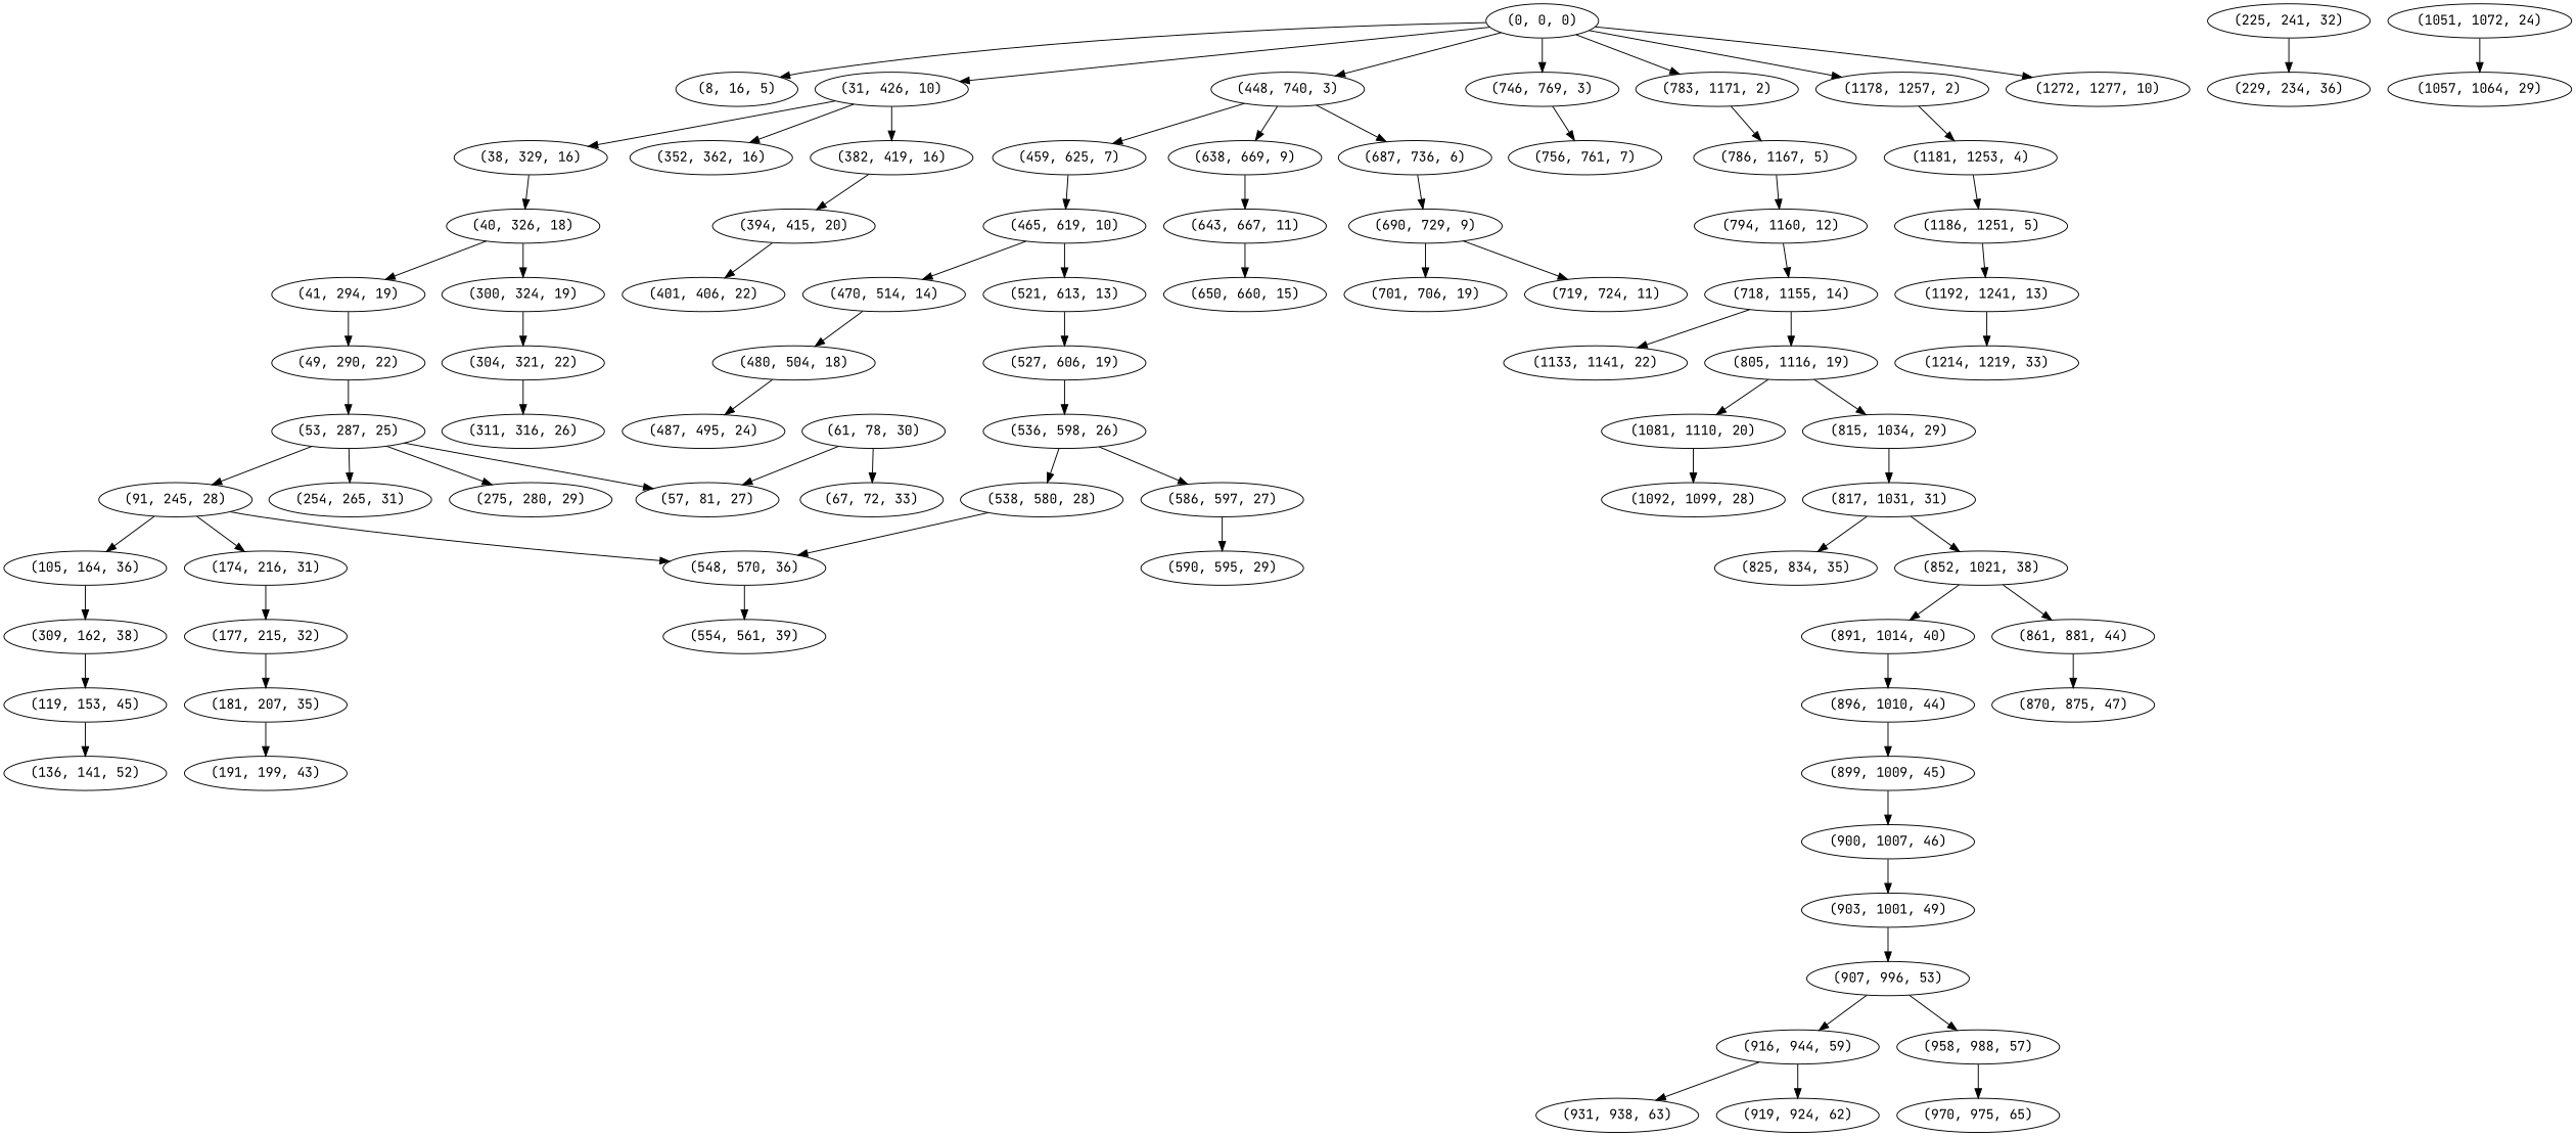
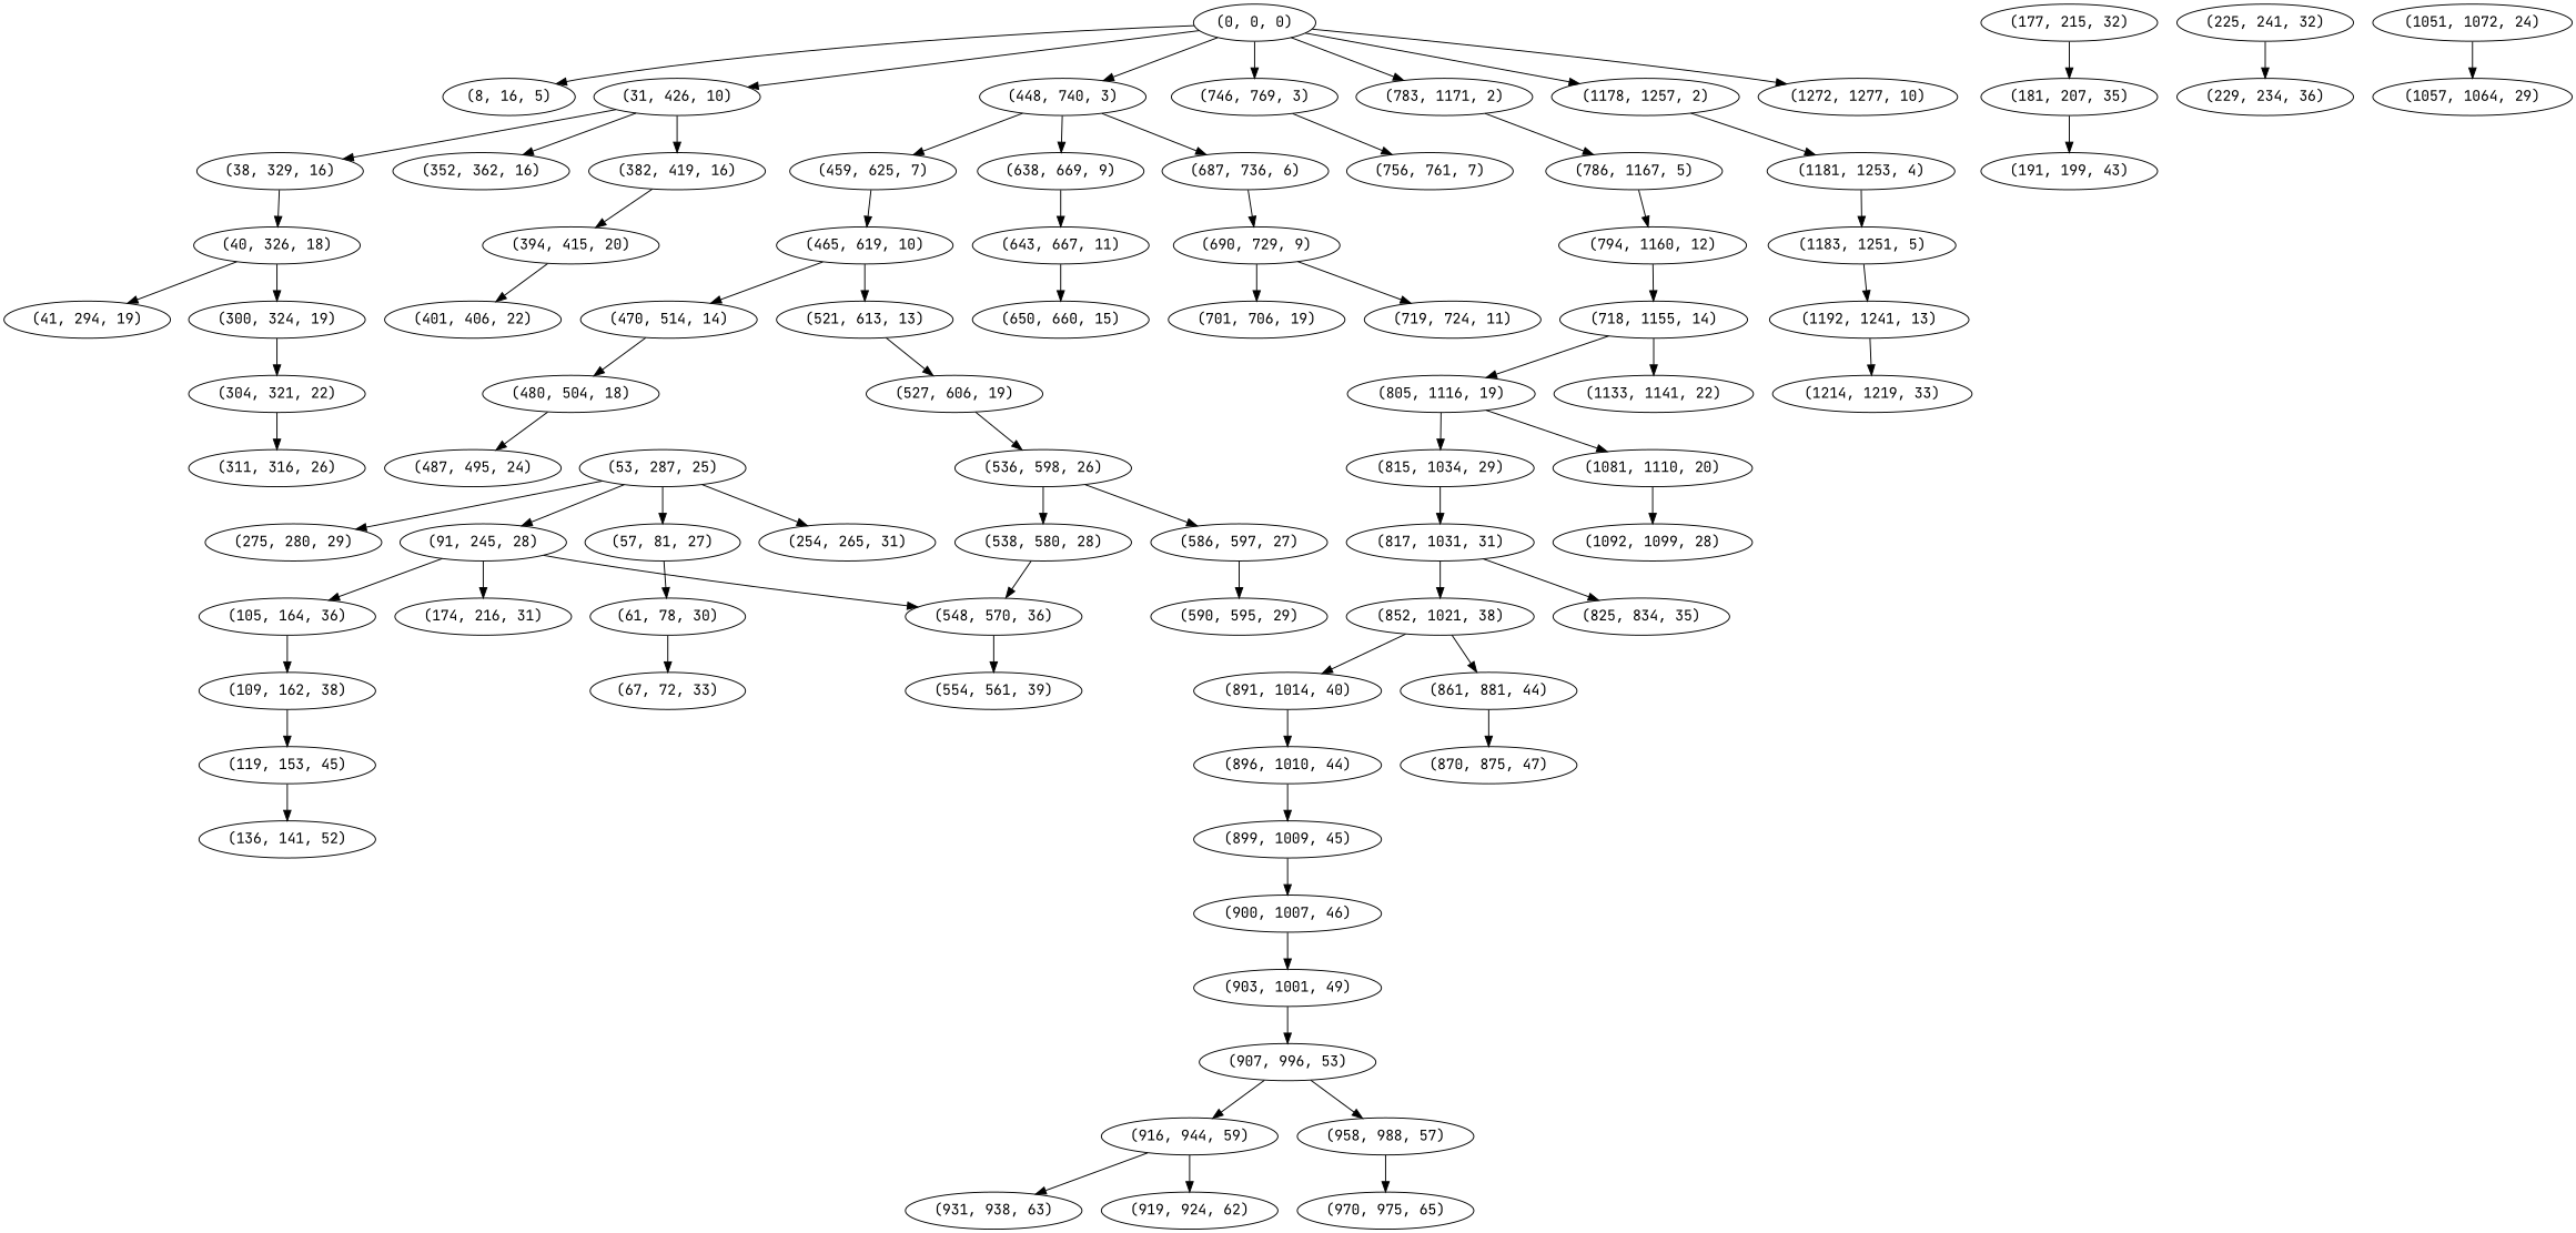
  digraph {
    fontname="JetBrains Mono"
    node [fontname="JetBrains Mono"]
    edge [fontname="JetBrains Mono"]
    "(0, 0, 0)"
    "(8, 16, 5)"
    "(31, 426, 10)"
    "(448, 740, 3)"
    "(746, 769, 3)"
    "(783, 1171, 2)"
    "(1178, 1257, 2)"
    "(1272, 1277, 10)"
    "(38, 329, 16)"
    "(352, 362, 16)"
    "(382, 419, 16)"
    "(459, 625, 7)"
    "(638, 669, 9)"
    "(687, 736, 6)"
    "(756, 761, 7)"
    "(786, 1167, 5)"
    "(1181, 1253, 4)"
    "(40, 326, 18)"
    "(394, 415, 20)"
    "(41, 294, 19)"
    "(300, 324, 19)"
-   "(49, 290, 22)"
    "(304, 321, 22)"
    "(53, 287, 25)"
    "(57, 81, 27)"
    "(91, 245, 28)"
    "(254, 265, 31)"
    "(275, 280, 29)"
    "(61, 78, 30)"
    "(105, 164, 36)"
    "(174, 216, 31)"
    "(548, 570, 36)"
    "(67, 72, 33)"
-   "(109, 162, 38)" [label="(309, 162, 38)"]
+   "(109, 162, 38)"
    "(177, 215, 32)"
    "(225, 241, 32)"
    "(229, 234, 36)"
    "(119, 153, 45)"
    "(136, 141, 52)"
    "(181, 207, 35)"
    "(191, 199, 43)"
    "(311, 316, 26)"
    "(401, 406, 22)"
    "(465, 619, 10)"
    "(643, 667, 11)"
    "(690, 729, 9)"
    "(470, 514, 14)"
    "(521, 613, 13)"
    "(480, 504, 18)"
    "(527, 606, 19)"
    "(487, 495, 24)"
    "(536, 598, 26)"
    "(538, 580, 28)"
    "(586, 597, 27)"
    "(590, 595, 29)"
    "(554, 561, 39)"
    "(650, 660, 15)"
    "(701, 706, 19)"
    "(719, 724, 11)"
    "(794, 1160, 12)"
    n61 [label="(718, 1155, 14)"]
    "(805, 1116, 19)"
    "(1133, 1141, 22)"
    "(815, 1034, 29)"
    "(1081, 1110, 20)"
    "(817, 1031, 31)"
    "(1051, 1072, 24)"
    "(1057, 1064, 29)"
    "(1092, 1099, 28)"
    "(825, 834, 35)"
    "(852, 1021, 38)"
    "(861, 881, 44)"
    "(891, 1014, 40)"
    "(870, 875, 47)"
    "(896, 1010, 44)"
    "(899, 1009, 45)"
    "(900, 1007, 46)"
    "(903, 1001, 49)"
    "(907, 996, 53)"
    "(916, 944, 59)"
    "(958, 988, 57)"
    "(919, 924, 62)"
    "(931, 938, 63)"
    "(970, 975, 65)"
-   "(1183, 1251, 5)" [label="(1186, 1251, 5)"]
+   "(1183, 1251, 5)"
    "(1192, 1241, 13)"
    "(1214, 1219, 33)"
    "(0, 0, 0)" -> "(8, 16, 5)"
    "(0, 0, 0)" -> "(31, 426, 10)"
    "(0, 0, 0)" -> "(448, 740, 3)"
    "(0, 0, 0)" -> "(746, 769, 3)"
    "(0, 0, 0)" -> "(783, 1171, 2)"
    "(0, 0, 0)" -> "(1178, 1257, 2)"
    "(0, 0, 0)" -> "(1272, 1277, 10)"
    "(31, 426, 10)" -> "(38, 329, 16)"
    "(31, 426, 10)" -> "(352, 362, 16)"
    "(31, 426, 10)" -> "(382, 419, 16)"
    "(448, 740, 3)" -> "(459, 625, 7)"
    "(448, 740, 3)" -> "(638, 669, 9)"
    "(448, 740, 3)" -> "(687, 736, 6)"
    "(746, 769, 3)" -> "(756, 761, 7)"
    "(783, 1171, 2)" -> "(786, 1167, 5)"
    "(1178, 1257, 2)" -> "(1181, 1253, 4)"
    "(38, 329, 16)" -> "(40, 326, 18)"
    "(382, 419, 16)" -> "(394, 415, 20)"
    "(459, 625, 7)" -> "(465, 619, 10)"
    "(638, 669, 9)" -> "(643, 667, 11)"
    "(687, 736, 6)" -> "(690, 729, 9)"
    "(786, 1167, 5)" -> "(794, 1160, 12)"
    "(1181, 1253, 4)" -> "(1183, 1251, 5)"
    "(40, 326, 18)" -> "(41, 294, 19)"
    "(40, 326, 18)" -> "(300, 324, 19)"
    "(394, 415, 20)" -> "(401, 406, 22)"
-   "(41, 294, 19)" -> "(49, 290, 22)"
    "(300, 324, 19)" -> "(304, 321, 22)"
-   "(49, 290, 22)" -> "(53, 287, 25)"
    "(304, 321, 22)" -> "(311, 316, 26)"
    "(53, 287, 25)" -> "(57, 81, 27)"
    "(53, 287, 25)" -> "(91, 245, 28)"
    "(53, 287, 25)" -> "(254, 265, 31)"
    "(53, 287, 25)" -> "(275, 280, 29)"
-   "(61, 78, 30)" -> "(57, 81, 27)"
+   "(57, 81, 27)" -> "(61, 78, 30)"
    "(91, 245, 28)" -> "(105, 164, 36)"
    "(91, 245, 28)" -> "(174, 216, 31)"
    "(91, 245, 28)" -> "(548, 570, 36)"
    "(61, 78, 30)" -> "(67, 72, 33)"
    "(105, 164, 36)" -> "(109, 162, 38)"
-   "(174, 216, 31)" -> "(177, 215, 32)"
    "(548, 570, 36)" -> "(554, 561, 39)"
    "(109, 162, 38)" -> "(119, 153, 45)"
    "(177, 215, 32)" -> "(181, 207, 35)"
    "(225, 241, 32)" -> "(229, 234, 36)"
    "(119, 153, 45)" -> "(136, 141, 52)"
    "(181, 207, 35)" -> "(191, 199, 43)"
    "(465, 619, 10)" -> "(470, 514, 14)"
    "(465, 619, 10)" -> "(521, 613, 13)"
    "(643, 667, 11)" -> "(650, 660, 15)"
    "(690, 729, 9)" -> "(701, 706, 19)"
    "(690, 729, 9)" -> "(719, 724, 11)"
    "(470, 514, 14)" -> "(480, 504, 18)"
    "(521, 613, 13)" -> "(527, 606, 19)"
    "(480, 504, 18)" -> "(487, 495, 24)"
    "(527, 606, 19)" -> "(536, 598, 26)"
    "(536, 598, 26)" -> "(538, 580, 28)"
    "(536, 598, 26)" -> "(586, 597, 27)"
    "(538, 580, 28)" -> "(548, 570, 36)"
    "(586, 597, 27)" -> "(590, 595, 29)"
    "(794, 1160, 12)" -> n61
    n61 -> "(805, 1116, 19)"
    n61 -> "(1133, 1141, 22)"
    "(805, 1116, 19)" -> "(815, 1034, 29)"
    "(805, 1116, 19)" -> "(1081, 1110, 20)"
    "(815, 1034, 29)" -> "(817, 1031, 31)"
    "(1081, 1110, 20)" -> "(1092, 1099, 28)"
    "(817, 1031, 31)" -> "(825, 834, 35)"
    "(817, 1031, 31)" -> "(852, 1021, 38)"
    "(1051, 1072, 24)" -> "(1057, 1064, 29)"
    "(852, 1021, 38)" -> "(861, 881, 44)"
    "(852, 1021, 38)" -> "(891, 1014, 40)"
    "(861, 881, 44)" -> "(870, 875, 47)"
    "(891, 1014, 40)" -> "(896, 1010, 44)"
    "(896, 1010, 44)" -> "(899, 1009, 45)"
    "(899, 1009, 45)" -> "(900, 1007, 46)"
    "(900, 1007, 46)" -> "(903, 1001, 49)"
    "(903, 1001, 49)" -> "(907, 996, 53)"
    "(907, 996, 53)" -> "(916, 944, 59)"
    "(907, 996, 53)" -> "(958, 988, 57)"
    "(916, 944, 59)" -> "(919, 924, 62)"
    "(916, 944, 59)" -> "(931, 938, 63)"
    "(958, 988, 57)" -> "(970, 975, 65)"
    "(1183, 1251, 5)" -> "(1192, 1241, 13)"
    "(1192, 1241, 13)" -> "(1214, 1219, 33)"
  }
